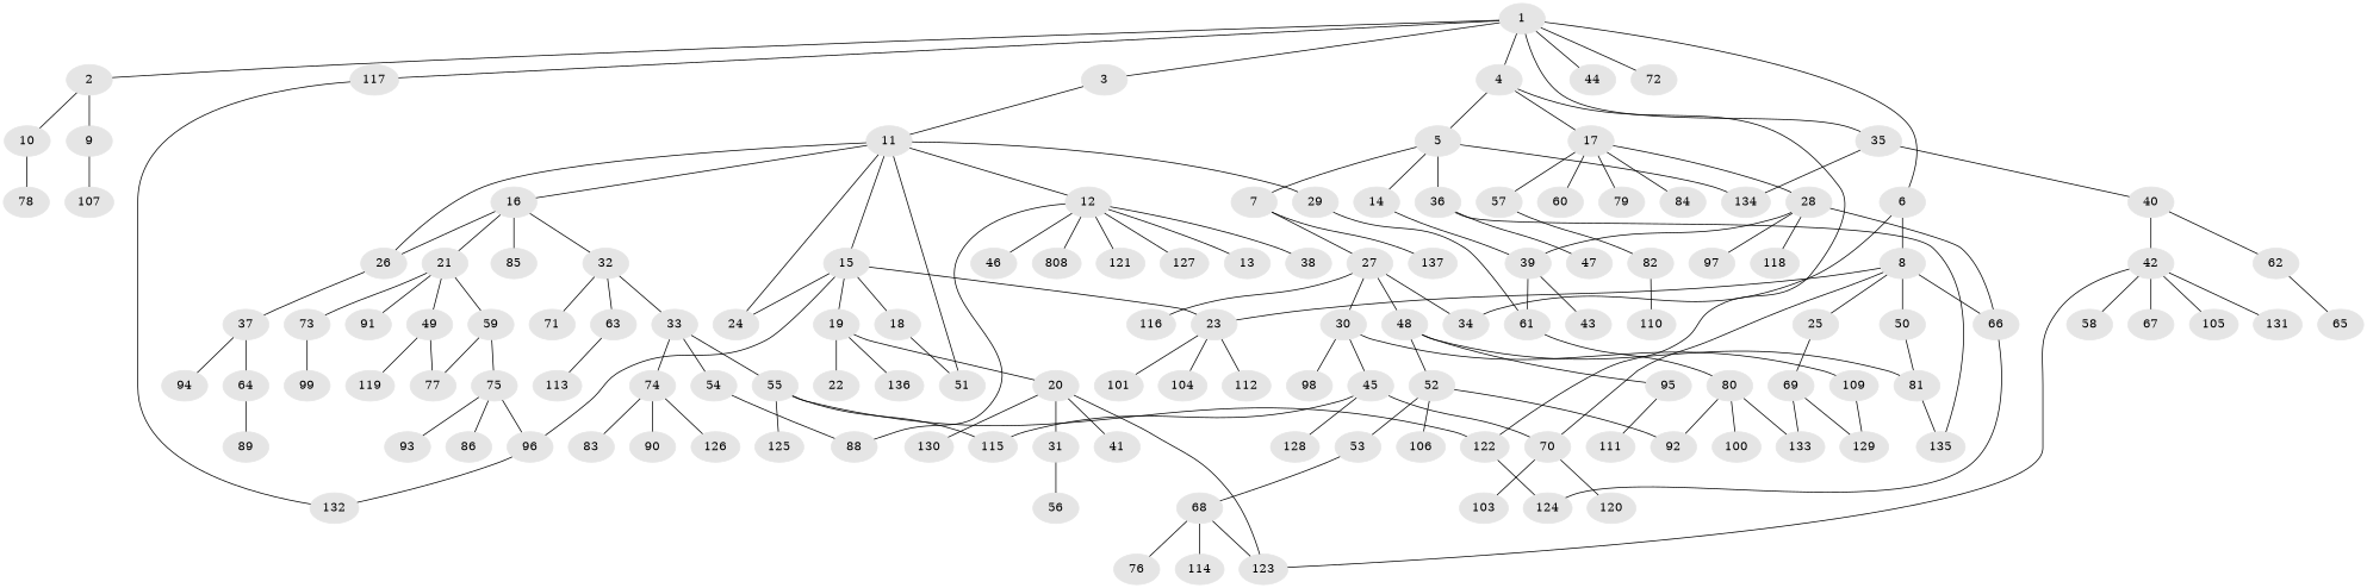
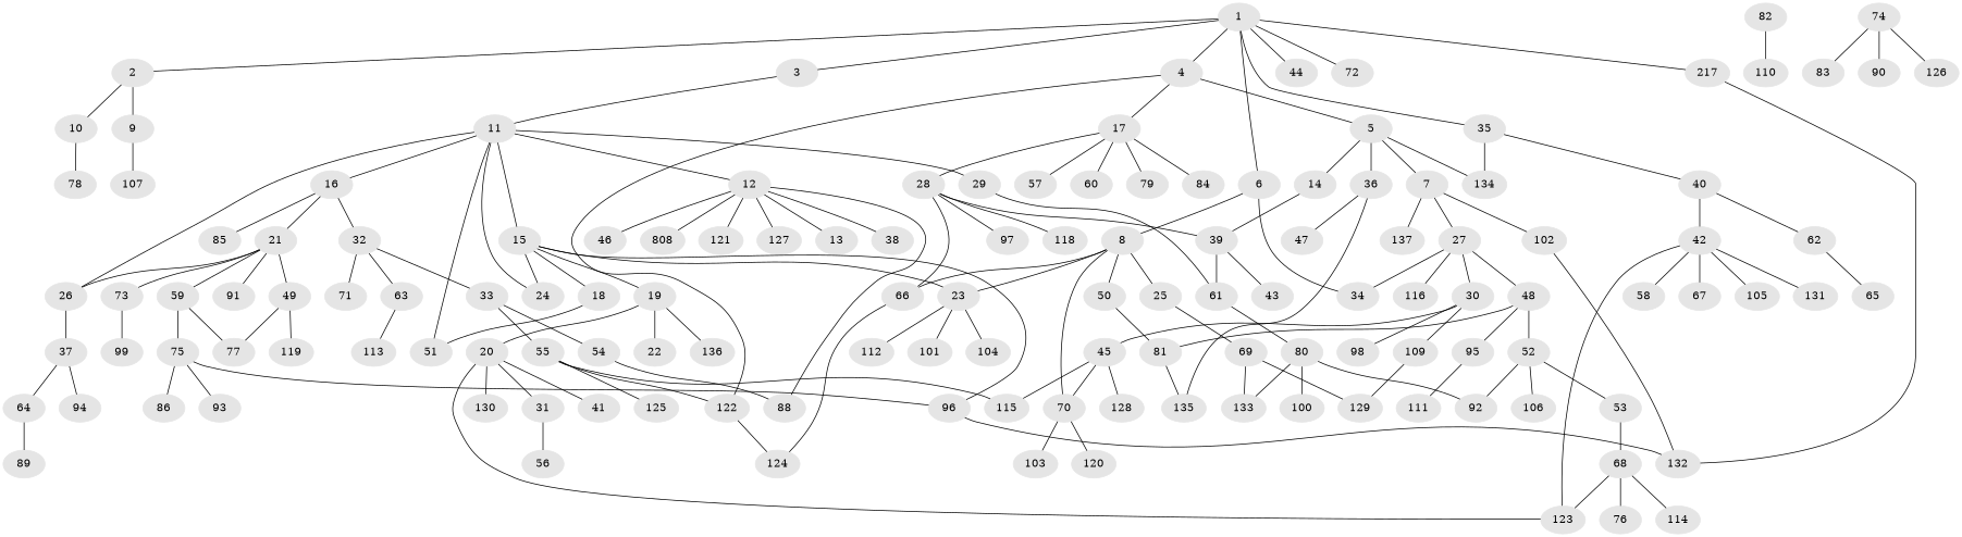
  graph {
    node [color=gray90 style=filled]
    1
    2
    3
    4
    6
    35
    44
    72
-   117
+   117 [label=217]
    9
    10
    11
    5
    17
    122
    8
    34
    134
    40
    132
    107
    78
    12
    15
    16
    24
    26
    29
    51
    7
    14
    36
    28
    57
    60
    79
    84
    124
    27
+   102
    137
    39
    47
    135
    23
    25
    50
    66
    70
    30
    48
    116
    101
    104
    112
    69
    81
    103
    120
    13
    38
    46
    88
    n64 [label=808]
    121
    127
    18
    19
    96
    21
    32
    85
    37
    61
    43
    20
    22
    136
    49
    59
    73
    91
    33
    63
    71
    97
    118
    82
    31
    41
    123
    130
    56
    77
    119
    75
    99
    129
    133
    64
    94
    45
    98
    109
    52
    95
    80
    115
    128
    54
    55
    74
    113
    125
    83
    90
    126
    42
    62
    89
    58
    67
    105
    131
    65
    53
    92
    106
    111
    68
    76
    114
    110
    86
    93
    100
    1 -- 2
    1 -- 3
    1 -- 4
    1 -- 6
    1 -- 35
    1 -- 44
    1 -- 72
    1 -- 117
    2 -- 9
    2 -- 10
    3 -- 11
    4 -- 5
    4 -- 17
    4 -- 122
    6 -- 8
    6 -- 34
    35 -- 134
    35 -- 40
    117 -- 132
    9 -- 107
    10 -- 78
    11 -- 12
    11 -- 15
    11 -- 16
    11 -- 24
    11 -- 26
    11 -- 29
    11 -- 51
    5 -- 134
    5 -- 7
    5 -- 14
    5 -- 36
    17 -- 28
    17 -- 57
    17 -- 60
    17 -- 79
    17 -- 84
    122 -- 124
    8 -- 23
    8 -- 25
    8 -- 50
    8 -- 66
    8 -- 70
    40 -- 42
    40 -- 62
    12 -- 13
    12 -- 38
    12 -- 46
    12 -- 88
    12 -- n64
    12 -- 121
    12 -- 127
    15 -- 24
    15 -- 23
    15 -- 18
    15 -- 19
    15 -- 96
    16 -- 21
    16 -- 32
    16 -- 85
    26 -- 37
    29 -- 61
    7 -- 27
+   7 -- 102
    7 -- 137
    14 -- 39
    36 -- 47
    36 -- 135
    28 -- 39
    28 -- 66
    28 -- 97
    28 -- 118
-   57 -- 82
    27 -- 34
    27 -- 30
    27 -- 48
    27 -- 116
+   102 -- 132
    39 -- 61
    39 -- 43
    23 -- 101
    23 -- 104
    23 -- 112
    25 -- 69
    50 -- 81
    66 -- 124
    70 -- 103
    70 -- 120
    30 -- 45
    30 -- 98
    30 -- 109
    48 -- 81
    48 -- 52
    48 -- 95
    69 -- 129
    69 -- 133
    81 -- 135
    18 -- 51
    19 -- 20
    19 -- 22
    19 -- 136
    96 -- 132
-   16 -- 26
+   21 -- 26
    21 -- 49
    21 -- 59
    21 -- 73
    21 -- 91
    32 -- 33
    32 -- 63
    32 -- 71
    37 -- 64
    37 -- 94
    61 -- 80
    20 -- 31
    20 -- 41
    20 -- 123
    20 -- 130
    49 -- 77
    49 -- 119
    59 -- 77
    59 -- 75
    73 -- 99
    33 -- 54
    33 -- 55
-   33 -- 74
    63 -- 113
    82 -- 110
    31 -- 56
    75 -- 96
    75 -- 86
    75 -- 93
    64 -- 89
    45 -- 70
    45 -- 115
    45 -- 128
    109 -- 129
    52 -- 53
    52 -- 92
    52 -- 106
    95 -- 111
    80 -- 133
    80 -- 92
    80 -- 100
    54 -- 88
    55 -- 122
    55 -- 115
    55 -- 125
    74 -- 83
    74 -- 90
    74 -- 126
    42 -- 123
    42 -- 58
    42 -- 67
    42 -- 105
    42 -- 131
    62 -- 65
    53 -- 68
    68 -- 123
    68 -- 76
    68 -- 114
  }
